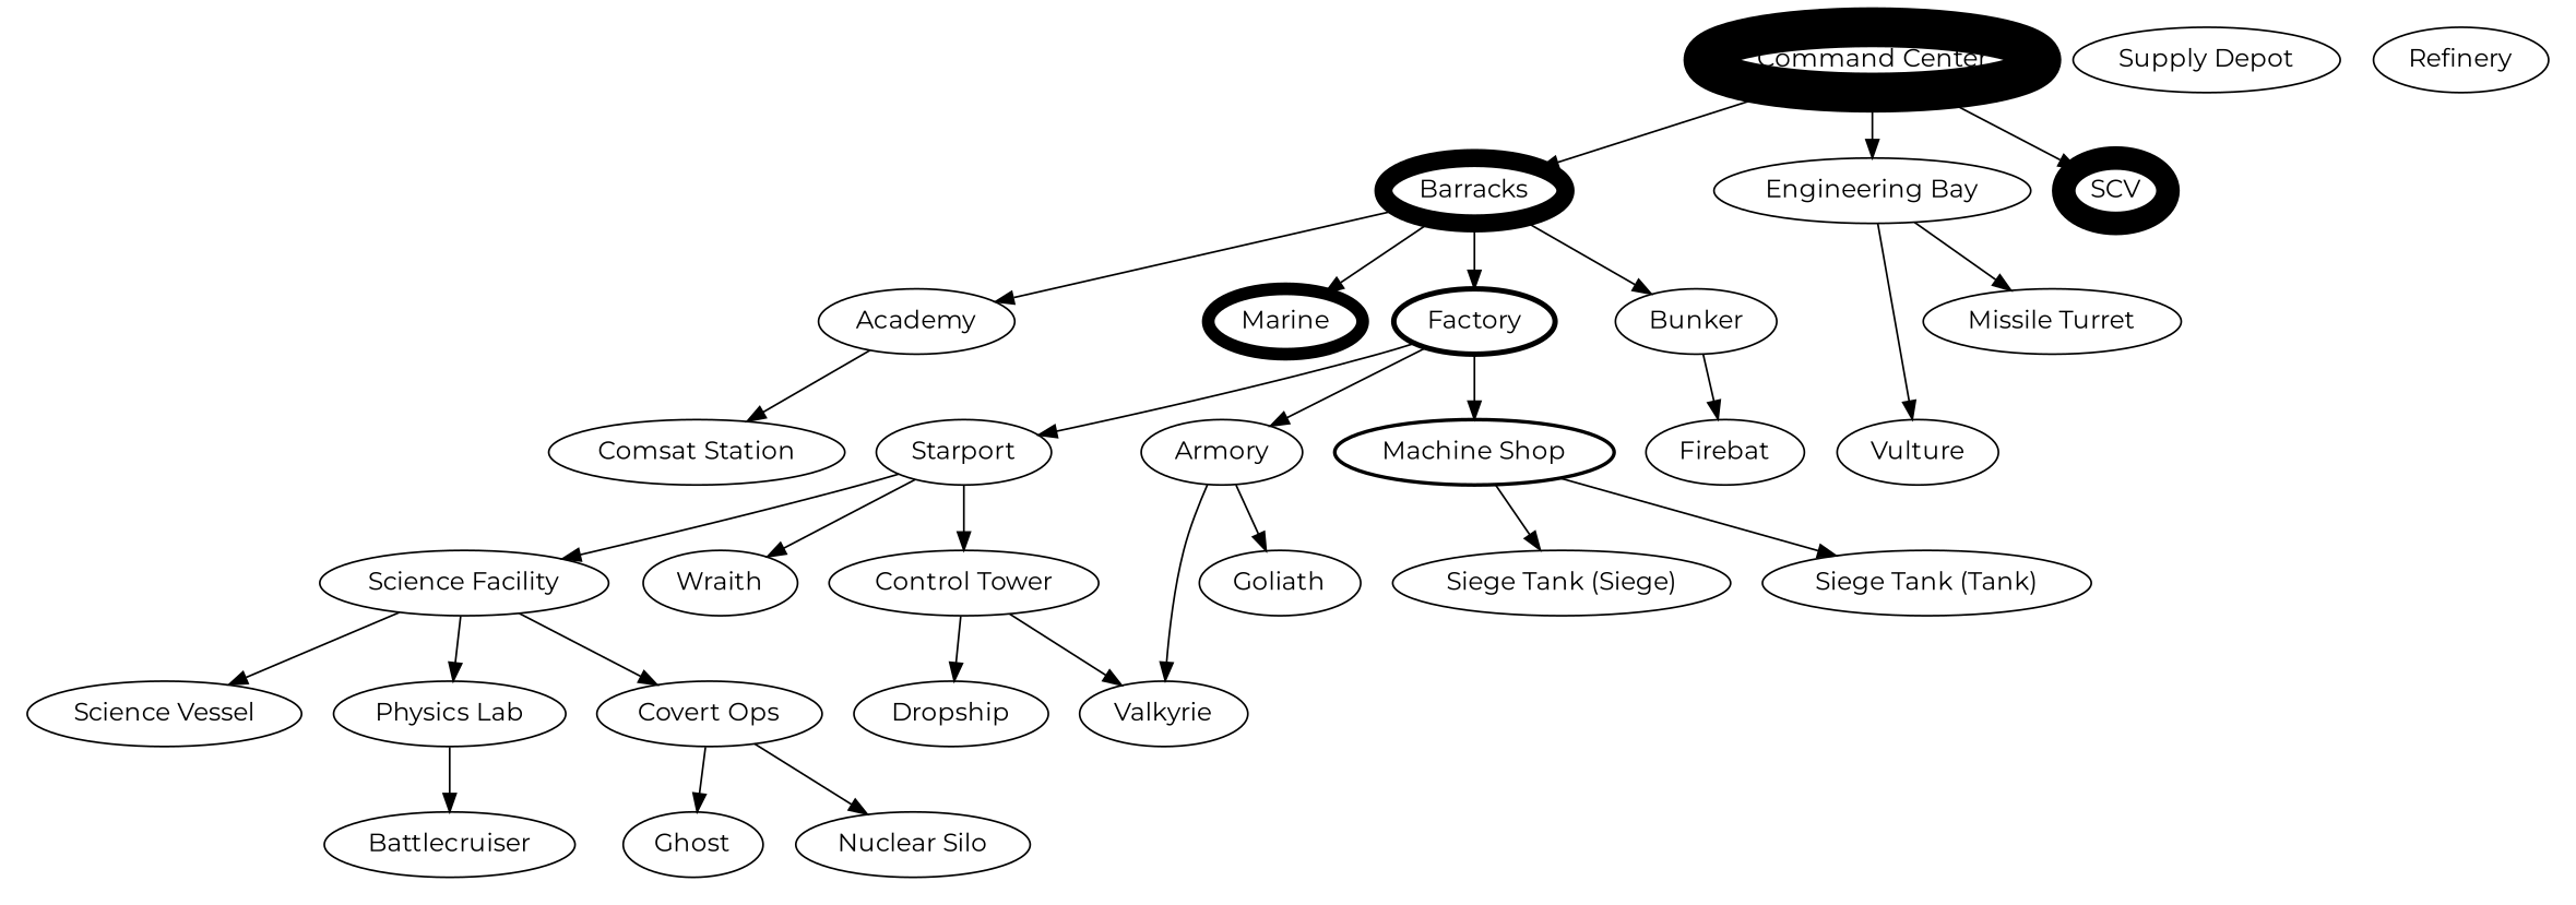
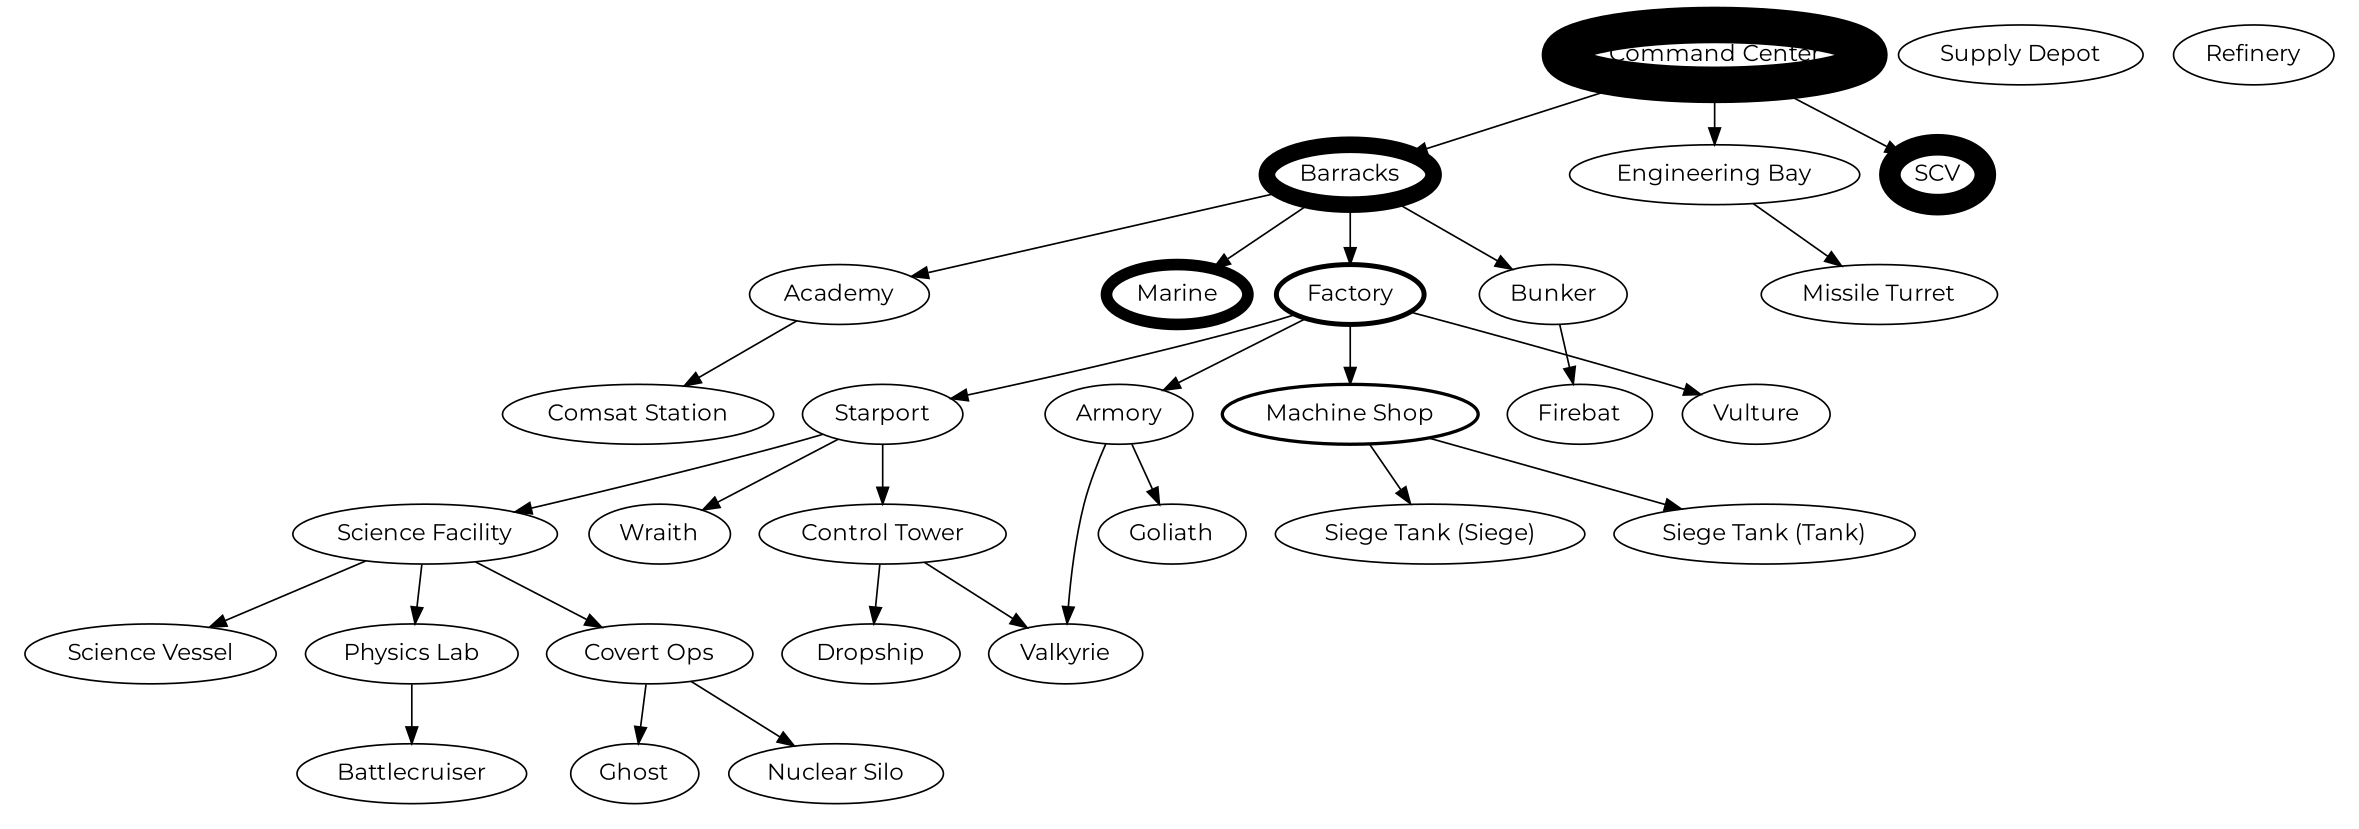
  digraph {
    fontname=Montserrat
    node [depth=4 fontname=Montserrat penwidth=1 strength=1 x=0 y=0 z=0]
    edge [fontname=Montserrat]
    n1 [depth=0 label="Command Center" penwidth=22 strength=22]
    n2 [depth=1 label=Barracks penwidth=10 strength=10]
    n3 [depth=1 label="Engineering Bay"]
    n4 [depth=1 label=SCV penwidth=13 strength=13]
    n5 [depth=2 label=Factory penwidth=3 strength=3]
    n6 [depth=2 label=Bunker]
    n7 [depth=2 label=Academy]
    n8 [depth=2 label=Marine penwidth=7 strength=7]
    n9 [depth=2 label="Missile Turret"]
    n10 [depth=2147483647 label="Supply Depot"]
    n11 [depth=2147483647 label=Refinery]
    n12 [depth=3 label=Starport]
    n13 [depth=3 label=Armory]
    n14 [depth=3 label="Machine Shop" penwidth=2 strength=2]
    n15 [depth=3 label=Vulture]
    n16 [depth=3 label=Firebat]
    n17 [depth=3 label="Comsat Station"]
    n18 [label="Control Tower"]
    n19 [label="Science Facility"]
    n20 [label=Wraith]
    n21 [label=Goliath]
    n22 [label=Valkyrie]
    n23 [label="Siege Tank (Tank)"]
    n24 [label="Siege Tank (Siege)"]
    n25 [depth=5 label=Dropship]
    n26 [depth=5 label="Science Vessel"]
    n27 [depth=5 label="Physics Lab"]
    n28 [depth=5 label="Covert Ops"]
    n29 [depth=6 label=Battlecruiser]
    n30 [depth=6 label="Nuclear Silo"]
    n31 [depth=6 label=Ghost]
    n1 -> n2
    n1 -> n3
    n1 -> n4
    n2 -> n5
    n2 -> n6
    n2 -> n7
    n2 -> n8
    n3 -> n9
    n5 -> n12
    n5 -> n13
    n5 -> n14
-   n3 -> n15
+   n5 -> n15
    n6 -> n16
    n7 -> n17
    n12 -> n18
    n12 -> n19
    n12 -> n20
    n13 -> n21
    n13 -> n22
    n14 -> n23
    n14 -> n24
    n18 -> n22
    n18 -> n25
    n19 -> n26
    n19 -> n27
    n19 -> n28
    n27 -> n29
    n28 -> n30
    n28 -> n31
  }
